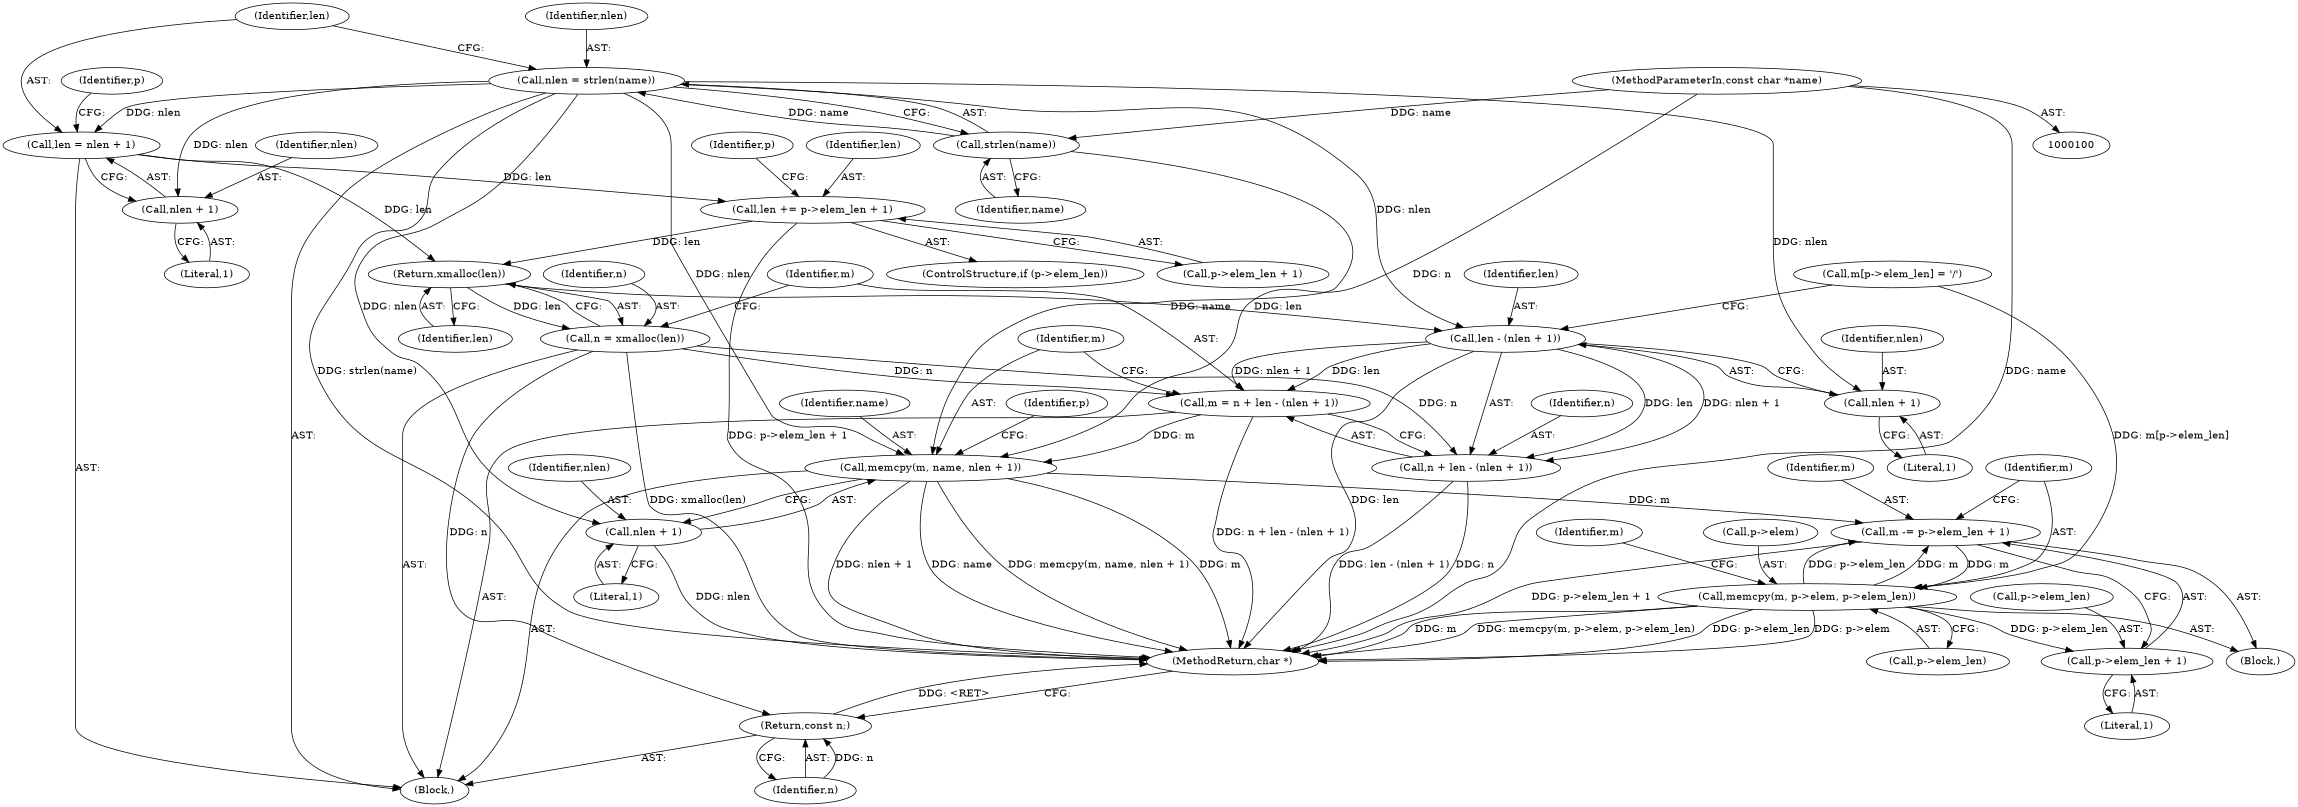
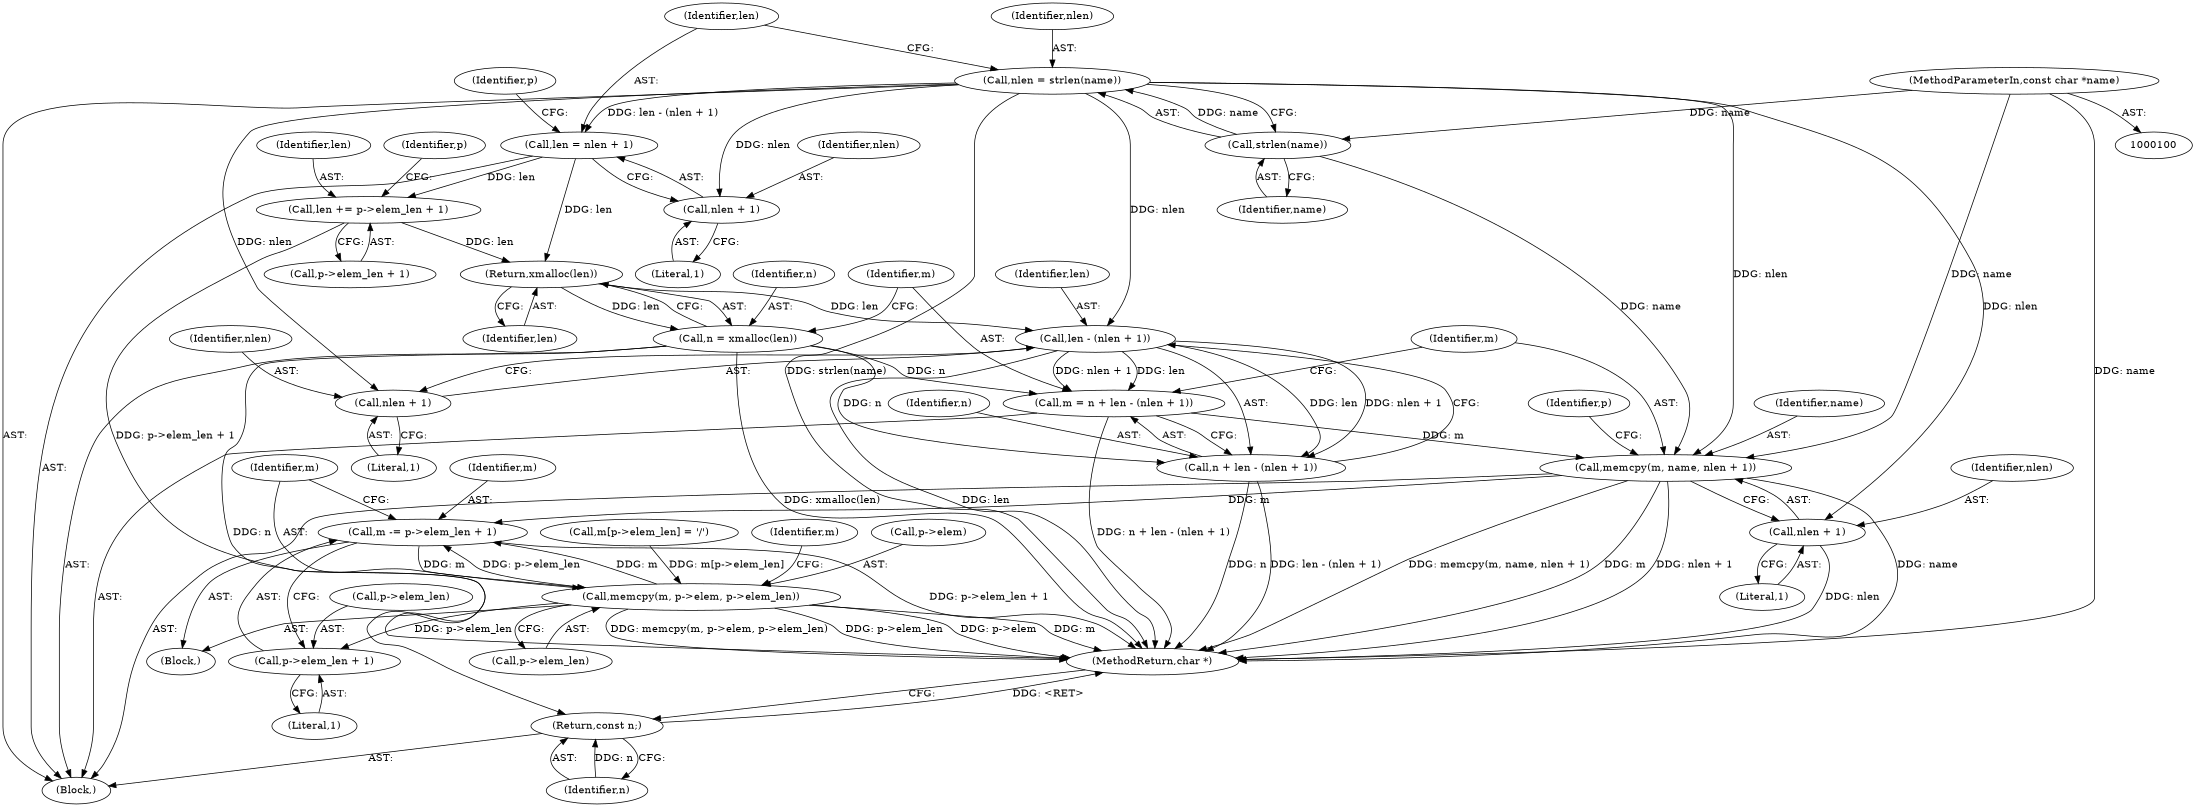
  digraph {
    n1 [label="(Call,nlen = strlen(name))"]
    n2 [label="(Call,strlen(name))"]
    n3 [label="(Call,len = nlen + 1)"]
    n4 [label="(Call,memcpy(m, name, nlen + 1))"]
    n5 [label="(Call,len - (nlen + 1))"]
    n6 [label="(Call,nlen + 1)"]
    n7 [label="(Call,nlen + 1)"]
    n8 [label="(Call,nlen + 1)"]
    n9 [label="(MethodReturn,char *)"]
    n10 [label="(Block,)"]
    n11 [label="(Identifier,name)"]
    n12 [label="(Call,len += p->elem_len + 1)"]
    n13 [label="(Return,xmalloc(len))"]
    n14 [label="(Call,m -= p->elem_len + 1)"]
    n15 [label="(Call,m = n + len - (nlen + 1))"]
    n16 [label="(Call,n + len - (nlen + 1))"]
    n17 [label="(Literal,1)"]
    n18 [label="(Literal,1)"]
    n19 [label="(Literal,1)"]
    n20 [label="(Return,const n;)"]
    n21 [label="(MethodParameterIn,const char *name)"]
    1000100
    n23 [label="(Call,p->elem_len + 1)"]
-   n24 [label="(ControlStructure,if (p->elem_len))"]
    n25 [label="(Call,n = xmalloc(len))"]
    n26 [label="(Identifier,len)"]
    n27 [label="(Identifier,n)"]
    n28 [label="(Call,memcpy(m, p->elem, p->elem_len))"]
    n29 [label="(Call,p->elem_len + 1)"]
    n30 [label="(Block,)"]
    n31 [label="(Call,p->elem_len)"]
    n32 [label="(Literal,1)"]
    n33 [label="(Identifier,m)"]
    n34 [label="(Call,m[p->elem_len] = '/')"]
    n35 [label="(Identifier,m)"]
    n36 [label="(Identifier,len)"]
    n37 [label="(Identifier,nlen)"]
    n38 [label="(Identifier,name)"]
    n39 [label="(Identifier,p)"]
    n40 [label="(Identifier,m)"]
    n41 [label="(Identifier,m)"]
    n42 [label="(Call,p->elem_len)"]
    n43 [label="(Identifier,p)"]
    n44 [label="(Identifier,nlen)"]
    n45 [label="(Identifier,nlen)"]
    n46 [label="(Identifier,n)"]
    n47 [label="(Identifier,len)"]
    n48 [label="(Call,p->elem)"]
    n49 [label="(Identifier,p)"]
    n50 [label="(Identifier,m)"]
    n51 [label="(Identifier,len)"]
    n52 [label="(Identifier,n)"]
    n53 [label="(Identifier,nlen)"]
    n1 -> n2 [label="CFG: "]
-   n1 -> n3 [label="DDG: nlen"]
+   n1 -> n3 [label="DDG: len - (nlen + 1)"]
    n1 -> n4 [label="DDG: nlen"]
    n1 -> n5 [label="DDG: nlen"]
    n1 -> n6 [label="DDG: nlen"]
    n1 -> n7 [label="DDG: nlen"]
    n1 -> n8 [label="DDG: nlen"]
    n1 -> n9 [label="DDG: strlen(name)"]
    n1 -> n10 [label="AST: "]
    n2 -> n1 [label="AST: "]
    n2 -> n1 [label="DDG: name"]
    n2 -> n4 [label="DDG: name"]
    n2 -> n11 [label="CFG: "]
    n3 -> n6 [label="CFG: "]
    n3 -> n10 [label="AST: "]
    n3 -> n12 [label="DDG: len"]
    n3 -> n13 [label="DDG: len"]
    n4 -> n8 [label="CFG: "]
    n4 -> n9 [label="DDG: memcpy(m, name, nlen + 1)"]
    n4 -> n9 [label="DDG: m"]
    n4 -> n9 [label="DDG: nlen + 1"]
    n4 -> n9 [label="DDG: name"]
    n4 -> n10 [label="AST: "]
    n4 -> n14 [label="DDG: m"]
    n5 -> n7 [label="CFG: "]
    n5 -> n9 [label="DDG: len"]
    n5 -> n15 [label="DDG: len"]
    n5 -> n15 [label="DDG: nlen + 1"]
    n5 -> n16 [label="AST: "]
    n5 -> n16 [label="DDG: len"]
    n5 -> n16 [label="DDG: nlen + 1"]
    n6 -> n3 [label="AST: "]
    n6 -> n17 [label="CFG: "]
    n7 -> n5 [label="AST: "]
    n7 -> n18 [label="CFG: "]
    n8 -> n4 [label="AST: "]
    n8 -> n9 [label="DDG: nlen"]
    n8 -> n19 [label="CFG: "]
    n9 -> n20 [label="CFG: "]
    n11 -> n2 [label="AST: "]
    n12 -> n9 [label="DDG: p->elem_len + 1"]
    n12 -> n13 [label="DDG: len"]
    n12 -> n23 [label="CFG: "]
-   n12 -> n24 [label="AST: "]
    n13 -> n5 [label="DDG: len"]
    n13 -> n25 [label="AST: "]
    n13 -> n25 [label="DDG: len"]
    n13 -> n26 [label="CFG: "]
    n14 -> n9 [label="DDG: p->elem_len + 1"]
    n14 -> n28 [label="DDG: m"]
    n14 -> n29 [label="CFG: "]
    n14 -> n30 [label="AST: "]
    n15 -> n4 [label="DDG: m"]
    n15 -> n9 [label="DDG: n + len - (nlen + 1)"]
    n15 -> n10 [label="AST: "]
    n15 -> n16 [label="CFG: "]
-   n34 -> n5 [label="CFG: "]
+   n16 -> n5 [label="CFG: "]
    n16 -> n9 [label="DDG: len - (nlen + 1)"]
    n16 -> n9 [label="DDG: n"]
    n16 -> n15 [label="AST: "]
    n17 -> n6 [label="AST: "]
    n18 -> n7 [label="AST: "]
    n19 -> n8 [label="AST: "]
    n20 -> n9 [label="DDG: <RET>"]
    n20 -> n10 [label="AST: "]
    n20 -> n27 [label="CFG: "]
    n21 -> n2 [label="DDG: name"]
-   n21 -> n4 [label="DDG: n"]
+   n21 -> n4 [label="DDG: name"]
    n21 -> n9 [label="DDG: name"]
    n21 -> 1000100 [label="AST: "]
    n23 -> n12 [label="AST: "]
    n25 -> n9 [label="DDG: xmalloc(len)"]
    n25 -> n10 [label="AST: "]
    n25 -> n13 [label="CFG: "]
    n25 -> n15 [label="DDG: n"]
    n25 -> n16 [label="DDG: n"]
    n25 -> n20 [label="DDG: n"]
    n26 -> n13 [label="AST: "]
    n27 -> n20 [label="AST: "]
    n27 -> n20 [label="DDG: n"]
    n28 -> n9 [label="DDG: memcpy(m, p->elem, p->elem_len)"]
    n28 -> n9 [label="DDG: p->elem_len"]
    n28 -> n9 [label="DDG: p->elem"]
    n28 -> n9 [label="DDG: m"]
    n28 -> n14 [label="DDG: p->elem_len"]
    n28 -> n14 [label="DDG: m"]
    n28 -> n29 [label="DDG: p->elem_len"]
    n28 -> n30 [label="AST: "]
    n28 -> n31 [label="CFG: "]
    n29 -> n14 [label="AST: "]
    n29 -> n32 [label="CFG: "]
    n31 -> n28 [label="AST: "]
    n32 -> n29 [label="AST: "]
    n33 -> n4 [label="AST: "]
    n33 -> n15 [label="CFG: "]
    n34 -> n28 [label="DDG: m[p->elem_len]"]
    n35 -> n14 [label="AST: "]
    n36 -> n5 [label="AST: "]
    n37 -> n1 [label="AST: "]
    n38 -> n4 [label="AST: "]
    n39 -> n3 [label="CFG: "]
    n40 -> n28 [label="CFG: "]
    n41 -> n15 [label="AST: "]
    n41 -> n25 [label="CFG: "]
    n42 -> n29 [label="AST: "]
    n43 -> n4 [label="CFG: "]
    n44 -> n7 [label="AST: "]
    n45 -> n6 [label="AST: "]
    n46 -> n25 [label="AST: "]
    n47 -> n1 [label="CFG: "]
    n47 -> n3 [label="AST: "]
    n48 -> n28 [label="AST: "]
    n49 -> n12 [label="CFG: "]
    n50 -> n14 [label="CFG: "]
    n50 -> n28 [label="AST: "]
    n51 -> n12 [label="AST: "]
    n52 -> n16 [label="AST: "]
    n53 -> n8 [label="AST: "]
  }
